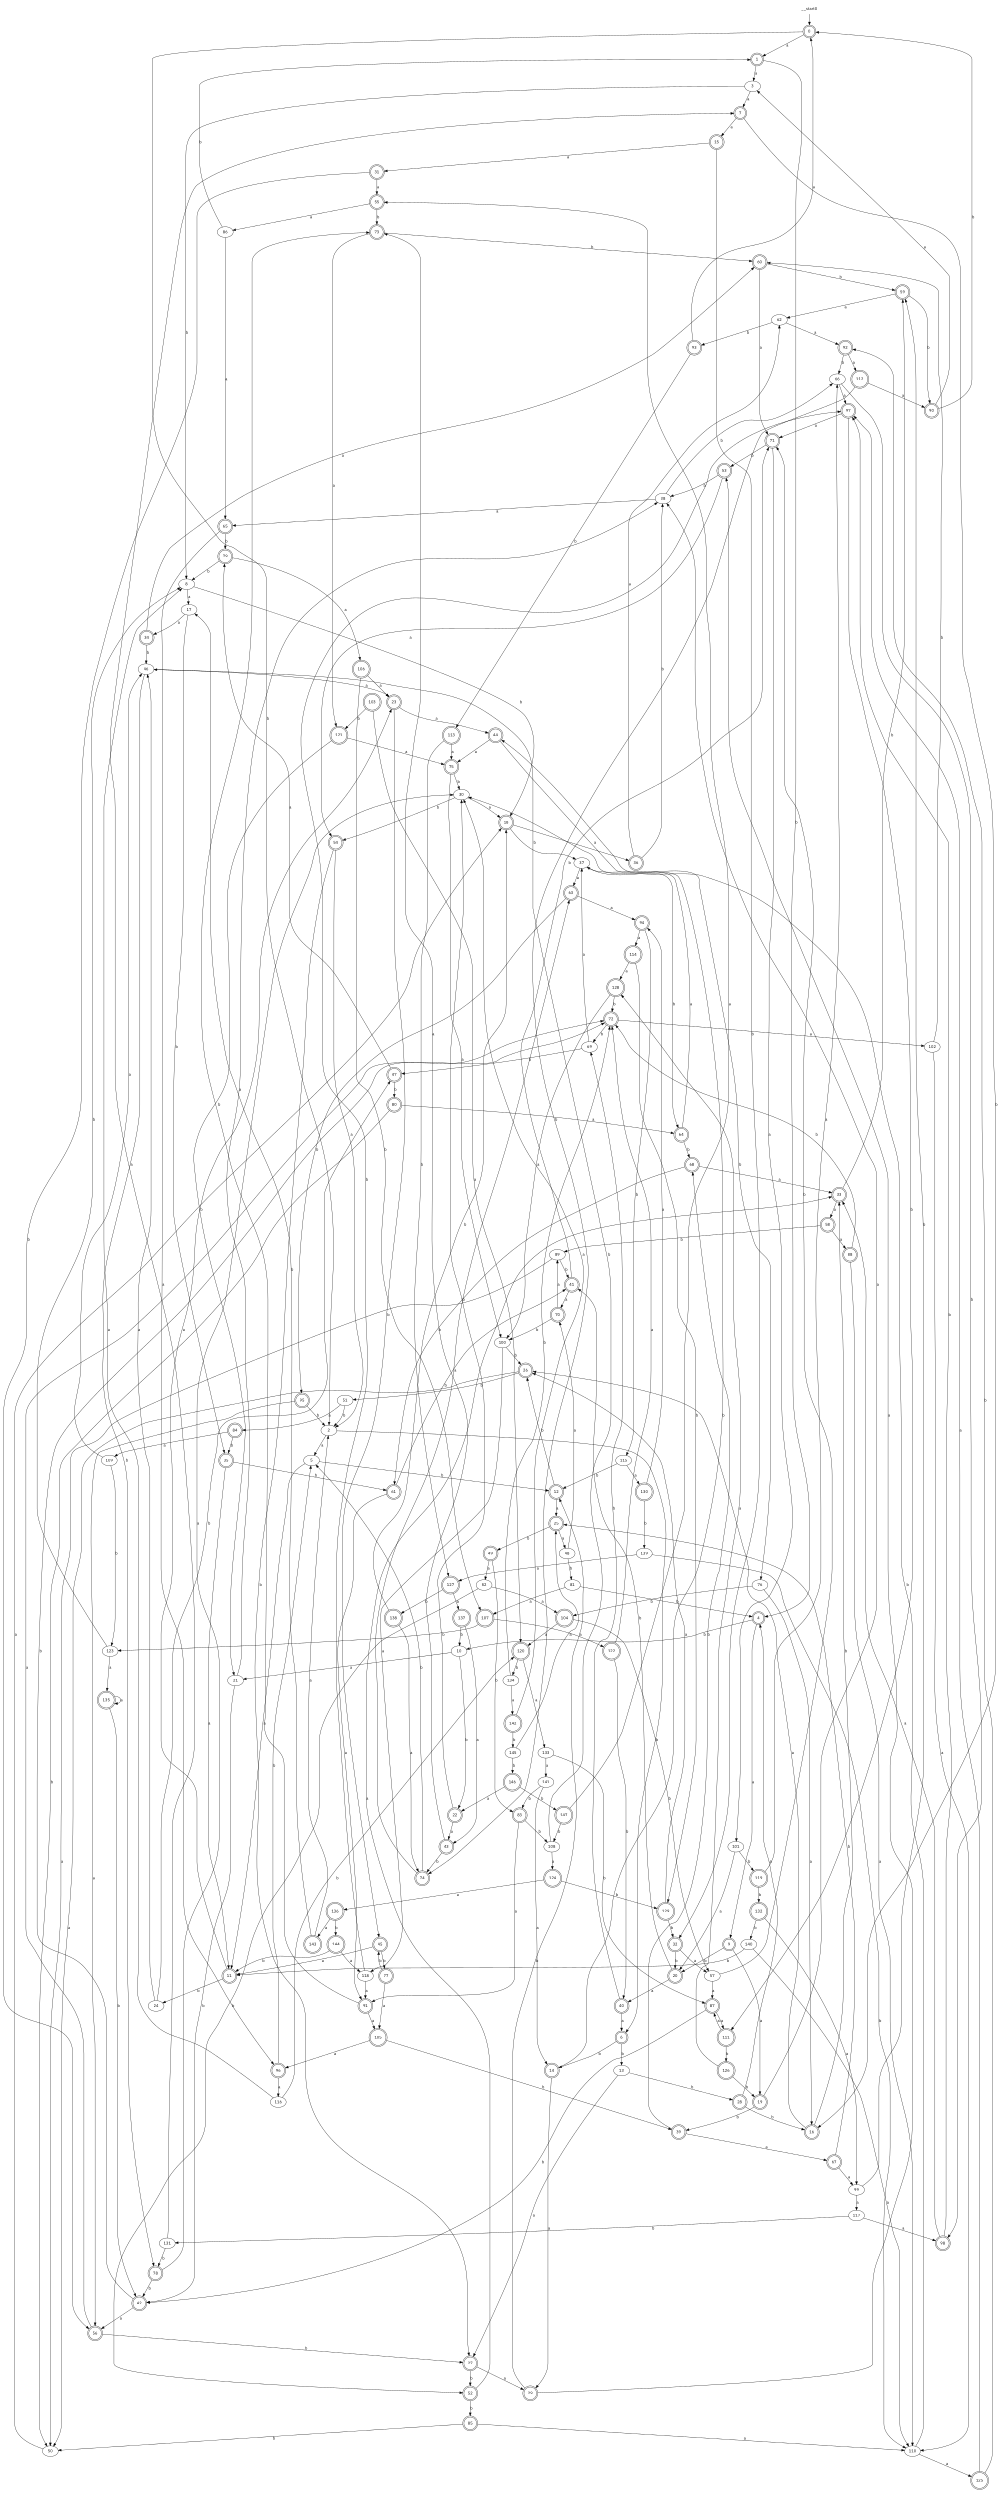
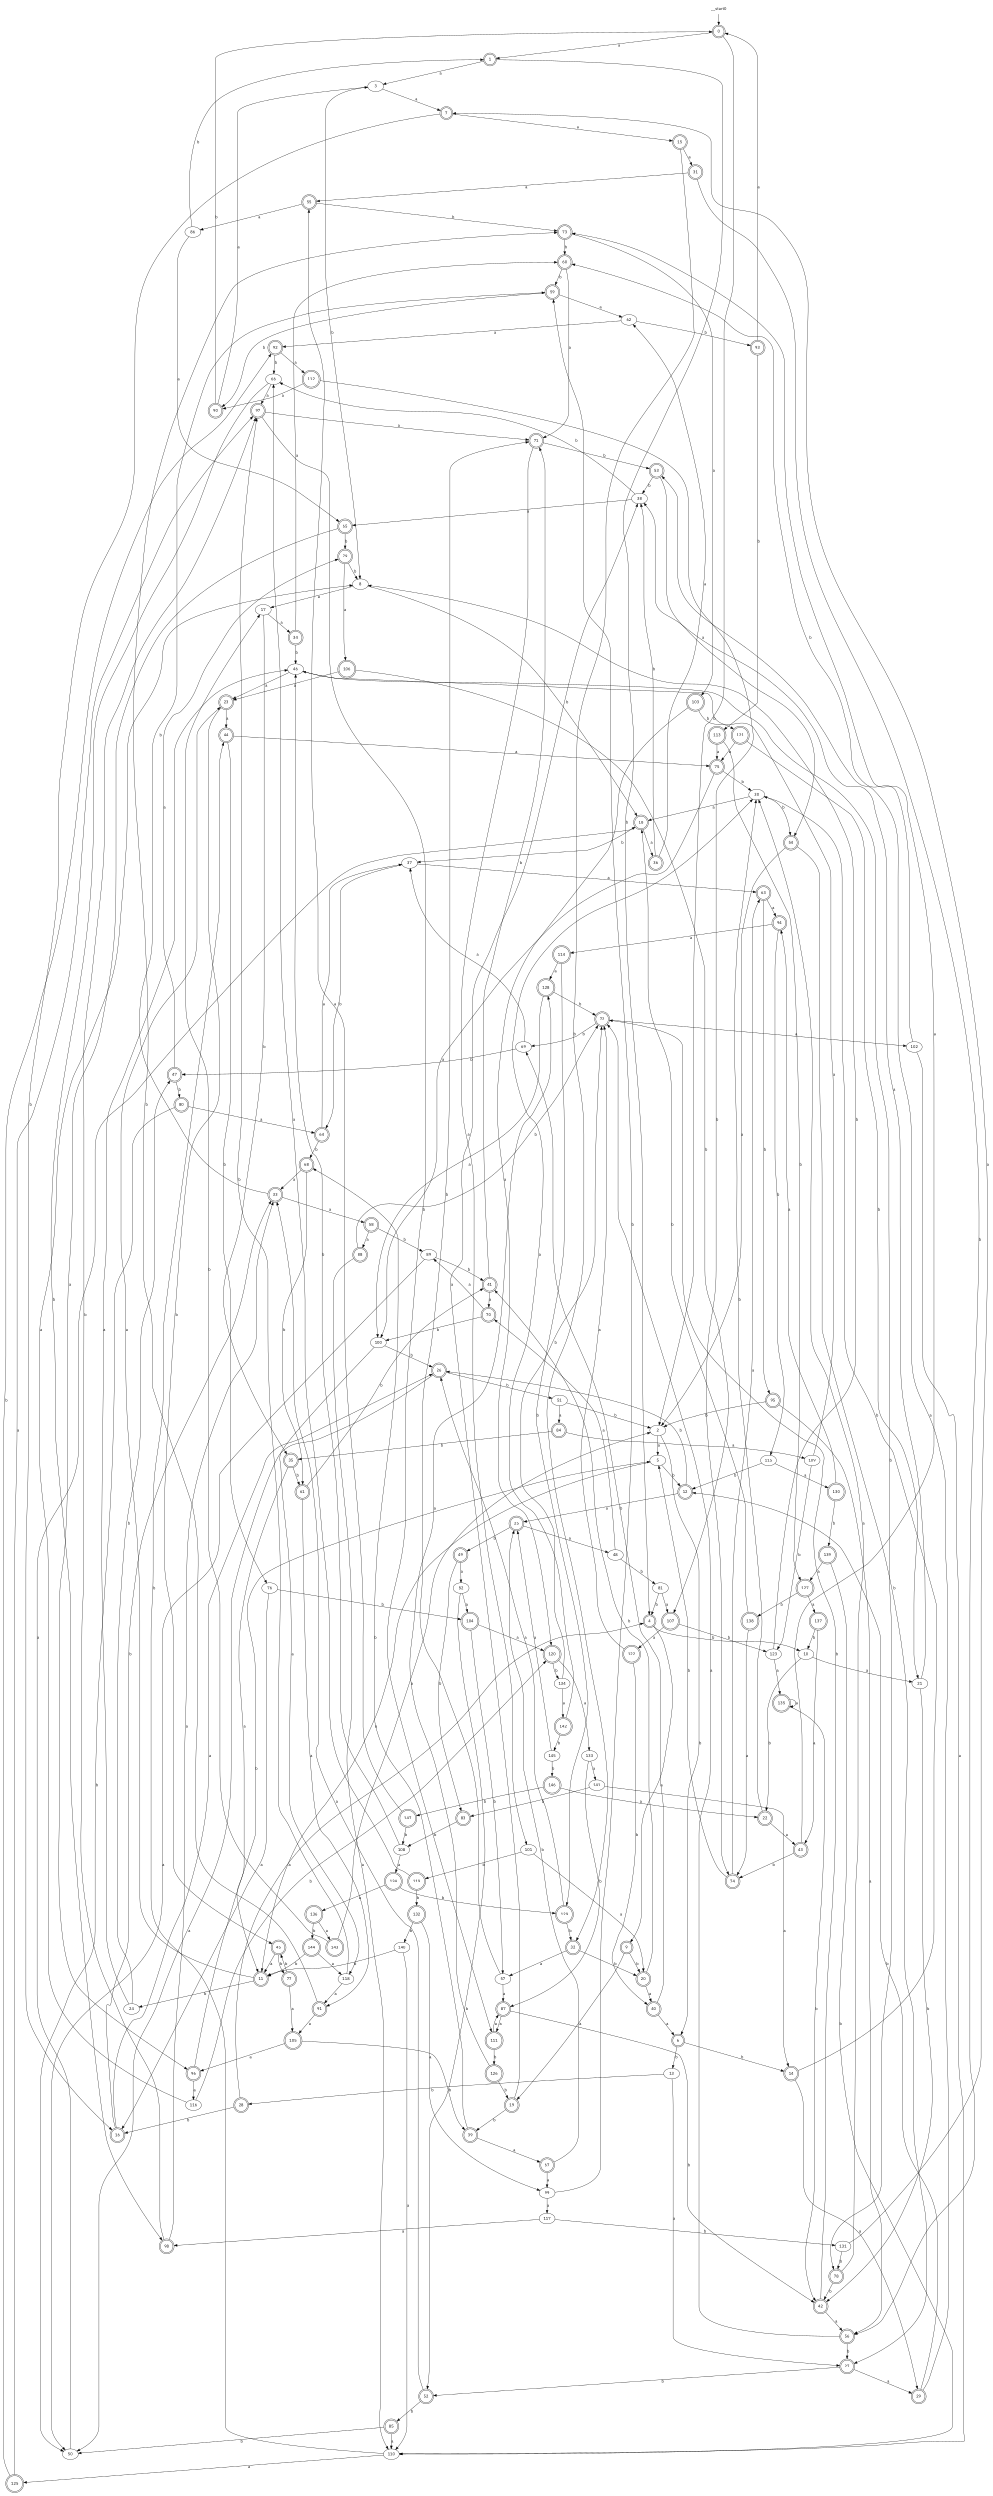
  digraph {
    fontname="IBM Plex Sans"
    node [fontname="IBM Plex Sans" shape=doublecircle]
    edge [fontname="IBM Plex Sans"]
    __start0 [shape=none]
    0
    1
    2 [shape=""]
    3 [shape=""]
    4
    5 [shape=""]
    6
    7
    8 [shape=""]
    9
    10 [shape=""]
    11
    12
    13 [shape=""]
    14
    15
    16
    17 [shape=""]
    18
    19
    20
    21 [shape=""]
    22
    23
    24 [shape=""]
    25
    26
    27
    28
    29
    30 [shape=""]
    31
    32
    33
    34
    35
    36
    37 [shape=""]
    38 [shape=""]
    39
    40
    41
    42
    43
    44
    45
    46 [shape=""]
    47
    48 [shape=""]
    49
    50 [shape=""]
    51 [shape=""]
    52
    53
    54
    55
    56
    57 [shape=""]
    58
    59
    60
    61
    62 [shape=""]
    63
    64
    65
    66 [shape=""]
    67
    68
    69 [shape=""]
    70
    71
    72
    73
    74
    75
    76 [shape=""]
    77
    78
    79
    80
    81 [shape=""]
    82 [shape=""]
    83
    84
    85
    86 [shape=""]
    87
    88
    89 [shape=""]
    90
    91
    92
    93
    94
    95
    96
    97
    98
    99 [shape=""]
    100 [shape=""]
    101 [shape=""]
    102 [shape=""]
    103
    104
    105
    106
    107
    108 [shape=""]
    109 [shape=""]
    110 [shape=""]
    111
    112
    113
    114
    115 [shape=""]
    116 [shape=""]
    117 [shape=""]
    118 [shape=""]
    119
    120
    121
    122
    123 [shape=""]
    124
    125
    126
    127
    128
    129
    130
    131 [shape=""]
    132
    133 [shape=""]
    134 [shape=""]
    135
    136
    137
    138
-   139 [shape=ellipse]
+   139
    140 [shape=""]
    141 [shape=""]
    142
    143
    144
    145 [shape=""]
    146
    147
    __start0 -> 0
    0 -> 1 [label=a]
    0 -> 2 [label=b]
    1 -> 3 [label=a]
    1 -> 4 [label=b]
    2 -> 5 [label=a]
    2 -> 6 [label=b]
    3 -> 7 [label=a]
    3 -> 8 [label=b]
    4 -> 9 [label=a]
    4 -> 10 [label=b]
    5 -> 11 [label=a]
    5 -> 12 [label=b]
    6 -> 13 [label=b]
    6 -> 14 [label=b]
    7 -> 15 [label=a]
    7 -> 16 [label=b]
    8 -> 17 [label=a]
    8 -> 18 [label=b]
    9 -> 19 [label=a]
    9 -> 20 [label=b]
    10 -> 21 [label=a]
    10 -> 22 [label=b]
    11 -> 23 [label=a]
    11 -> 24 [label=b]
    12 -> 25 [label=a]
    12 -> 26 [label=b]
    13 -> 27 [label=a]
    13 -> 28 [label=b]
    14 -> 29 [label=a]
    14 -> 30 [label=b]
    15 -> 31 [label=a]
    15 -> 32 [label=b]
    16 -> 26 [label=a]
    16 -> 33 [label=b]
    17 -> 34 [label=a]
    17 -> 35 [label=b]
    18 -> 36 [label=a]
    18 -> 37 [label=b]
    19 -> 38 [label=a]
    19 -> 39 [label=b]
    20 -> 40 [label=a]
    20 -> 41 [label=b]
    21 -> 38 [label=a]
    21 -> 42 [label=b]
    22 -> 30 [label=b]
    22 -> 43 [label=a]
    23 -> 44 [label=a]
    23 -> 45 [label=b]
    24 -> 46 [label=a]
    24 -> 47 [label=b]
    25 -> 48 [label=a]
    25 -> 49 [label=b]
    26 -> 50 [label=a]
    26 -> 51 [label=b]
    27 -> 29 [label=a]
    27 -> 52 [label=b]
    28 -> 4 [label=a]
    28 -> 16 [label=b]
    29 -> 12 [label=b]
    29 -> 53 [label=a]
    30 -> 18 [label=a]
    30 -> 54 [label=b]
    31 -> 55 [label=a]
    31 -> 56 [label=b]
    32 -> 20 [label=b]
    32 -> 57 [label=a]
    33 -> 58 [label=a]
    33 -> 59 [label=b]
    34 -> 46 [label=b]
    34 -> 60 [label=a]
    35 -> 11 [label=a]
    35 -> 61 [label=b]
    36 -> 38 [label=b]
    36 -> 62 [label=a]
    37 -> 63 [label=a]
    37 -> 64 [label=b]
    38 -> 65 [label=a]
    38 -> 66 [label=b]
    39 -> 67 [label=a]
    39 -> 68 [label=b]
    40 -> 6 [label=a]
    40 -> 69 [label=b]
    41 -> 70 [label=a]
    41 -> 71 [label=b]
    42 -> 56 [label=a]
    42 -> 72 [label=b]
    43 -> 73 [label=a]
    43 -> 74 [label=b]
    44 -> 75 [label=a]
    44 -> 76 [label=b]
    45 -> 11 [label=a]
    45 -> 77 [label=b]
    46 -> 23 [label=a]
    46 -> 78 [label=b]
    47 -> 79 [label=a]
    47 -> 80 [label=b]
    48 -> 70 [label=a]
    48 -> 81 [label=b]
    49 -> 82 [label=a]
    49 -> 83 [label=b]
    50 -> 18 [label=a]
    51 -> 2 [label=b]
    51 -> 84 [label=a]
    52 -> 33 [label=a]
    52 -> 85 [label=b]
    53 -> 38 [label=b]
    53 -> 54 [label=a]
    54 -> 2 [label=a]
    54 -> 27 [label=b]
    55 -> 73 [label=b]
    55 -> 86 [label=a]
    56 -> 27 [label=b]
    56 -> 72 [label=a]
    57 -> 71 [label=b]
    57 -> 87 [label=a]
    58 -> 88 [label=a]
    58 -> 89 [label=b]
    59 -> 62 [label=a]
    59 -> 90 [label=b]
    60 -> 59 [label=b]
    60 -> 71 [label=a]
    61 -> 41 [label=b]
    61 -> 91 [label=a]
    62 -> 92 [label=a]
    62 -> 93 [label=b]
    63 -> 94 [label=a]
    63 -> 95 [label=b]
    64 -> 37 [label=a]
    64 -> 68 [label=b]
    65 -> 79 [label=b]
    65 -> 96 [label=a]
    66 -> 97 [label=a]
    66 -> 98 [label=b]
    67 -> 25 [label=b]
    67 -> 99 [label=a]
    68 -> 33 [label=a]
    68 -> 61 [label=b]
    69 -> 37 [label=a]
    69 -> 47 [label=b]
    70 -> 89 [label=a]
    70 -> 100 [label=b]
    71 -> 53 [label=b]
    71 -> 101 [label=a]
    72 -> 69 [label=b]
    72 -> 102 [label=a]
    73 -> 60 [label=b]
-   73 -> 121 [label=a]
+   73 -> 103 [label=a]
    74 -> 5 [label=b]
    74 -> 63 [label=a]
    75 -> 30 [label=b]
    75 -> 100 [label=a]
    76 -> 16 [label=a]
    76 -> 104 [label=b]
    77 -> 45 [label=b]
    77 -> 105 [label=a]
    78 -> 30 [label=a]
    78 -> 42 [label=b]
    79 -> 8 [label=b]
    79 -> 106 [label=a]
    80 -> 50 [label=b]
    80 -> 64 [label=a]
    81 -> 4 [label=b]
    81 -> 107 [label=a]
    82 -> 52 [label=b]
    82 -> 104 [label=a]
-   83 -> 91 [label=a]
    83 -> 108 [label=b]
    84 -> 35 [label=b]
    84 -> 109 [label=a]
    85 -> 50 [label=b]
    85 -> 110 [label=a]
    86 -> 1 [label=b]
    86 -> 65 [label=a]
    87 -> 42 [label=b]
    87 -> 111 [label=a]
    88 -> 72 [label=b]
    88 -> 110 [label=a]
    89 -> 41 [label=b]
    89 -> 50 [label=a]
    90 -> 0 [label=b]
    90 -> 3 [label=a]
    91 -> 73 [label=b]
    91 -> 105 [label=a]
    92 -> 66 [label=b]
    92 -> 112 [label=a]
    93 -> 0 [label=a]
    93 -> 113 [label=b]
    94 -> 114 [label=a]
    94 -> 115 [label=b]
    95 -> 2 [label=b]
    95 -> 56 [label=a]
    96 -> 5 [label=b]
    96 -> 116 [label=a]
    97 -> 71 [label=a]
    97 -> 111 [label=b]
    98 -> 33 [label=a]
    98 -> 97 [label=b]
    99 -> 59 [label=b]
    99 -> 117 [label=a]
    100 -> 26 [label=b]
    100 -> 118 [label=a]
    101 -> 20 [label=a]
    101 -> 119 [label=b]
    102 -> 60 [label=b]
    102 -> 110 [label=a]
    103 -> 120 [label=a]
    103 -> 121 [label=b]
    104 -> 57 [label=b]
    104 -> 120 [label=a]
    105 -> 39 [label=b]
    105 -> 96 [label=a]
    106 -> 23 [label=a]
    106 -> 107 [label=b]
    107 -> 122 [label=a]
    107 -> 123 [label=b]
    108 -> 46 [label=b]
    108 -> 124 [label=a]
    109 -> 46 [label=a]
    109 -> 123 [label=b]
    110 -> 44 [label=b]
    110 -> 125 [label=a]
    111 -> 87 [label=a]
    111 -> 126 [label=b]
    112 -> 74 [label=b]
    112 -> 90 [label=a]
    113 -> 75 [label=a]
    113 -> 127 [label=b]
    114 -> 128 [label=a]
    114 -> 129 [label=b]
    115 -> 12 [label=b]
    115 -> 130 [label=a]
    116 -> 8 [label=a]
    116 -> 120 [label=b]
    117 -> 98 [label=a]
    117 -> 131 [label=b]
    118 -> 91 [label=a]
    118 -> 97 [label=b]
    119 -> 66 [label=a]
    119 -> 132 [label=b]
    120 -> 133 [label=a]
    120 -> 134 [label=b]
    121 -> 21 [label=b]
    121 -> 75 [label=a]
    122 -> 40 [label=b]
    122 -> 72 [label=a]
    123 -> 8 [label=b]
    123 -> 135 [label=a]
    124 -> 129 [label=b]
    124 -> 136 [label=a]
    125 -> 92 [label=b]
    125 -> 97 [label=a]
    126 -> 19 [label=b]
    126 -> 128 [label=a]
    127 -> 137 [label=a]
    127 -> 138 [label=b]
    128 -> 72 [label=b]
    128 -> 100 [label=a]
    129 -> 26 [label=a]
    129 -> 32 [label=b]
    130 -> 94 [label=a]
    130 -> 139 [label=b]
    131 -> 7 [label=a]
    131 -> 78 [label=b]
    132 -> 99 [label=a]
    132 -> 140 [label=b]
    133 -> 87 [label=b]
    133 -> 141 [label=a]
    134 -> 72 [label=b]
    134 -> 142 [label=a]
    135 -> 42 [label=b]
    135 -> 135 [label=a]
    136 -> 143 [label=a]
    136 -> 144 [label=b]
    137 -> 10 [label=b]
    137 -> 43 [label=a]
    138 -> 18 [label=b]
    138 -> 74 [label=a]
    139 -> 110 [label=b]
    139 -> 127 [label=a]
    140 -> 11 [label=b]
    140 -> 110 [label=a]
    141 -> 14 [label=a]
    141 -> 83 [label=b]
    142 -> 30 [label=a]
    142 -> 145 [label=b]
    143 -> 2 [label=a]
    143 -> 17 [label=b]
    144 -> 11 [label=b]
    144 -> 118 [label=a]
    145 -> 25 [label=a]
    145 -> 146 [label=b]
    146 -> 22 [label=a]
    146 -> 147 [label=b]
    147 -> 55 [label=a]
    147 -> 108 [label=b]
  }
